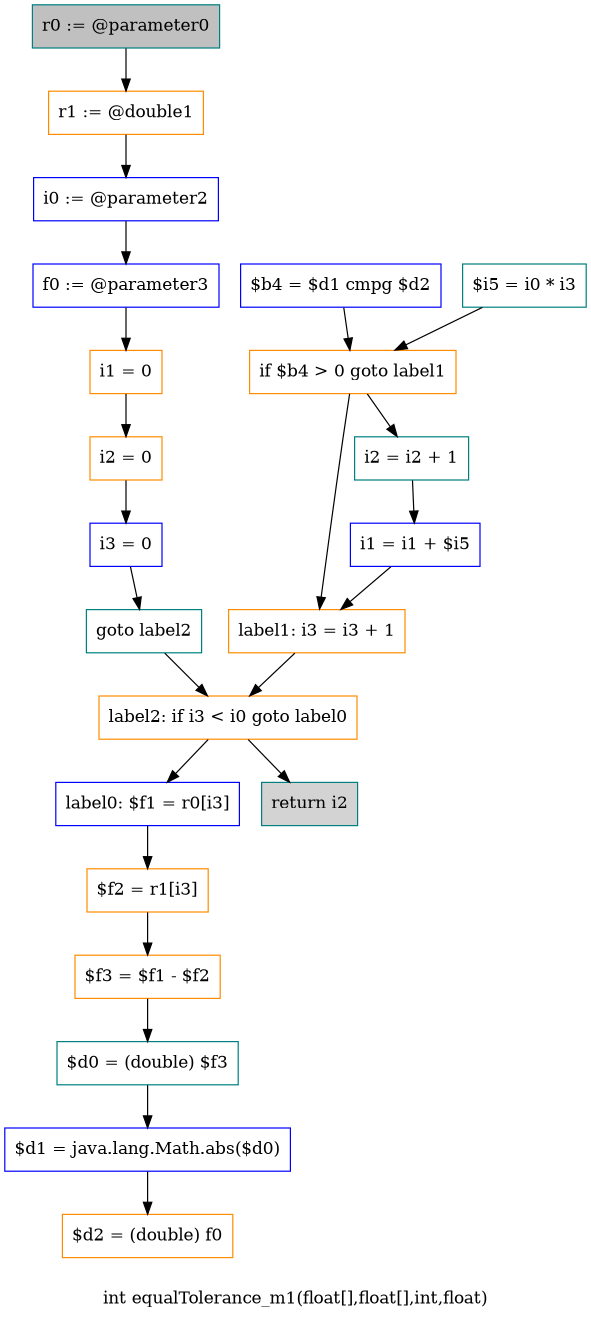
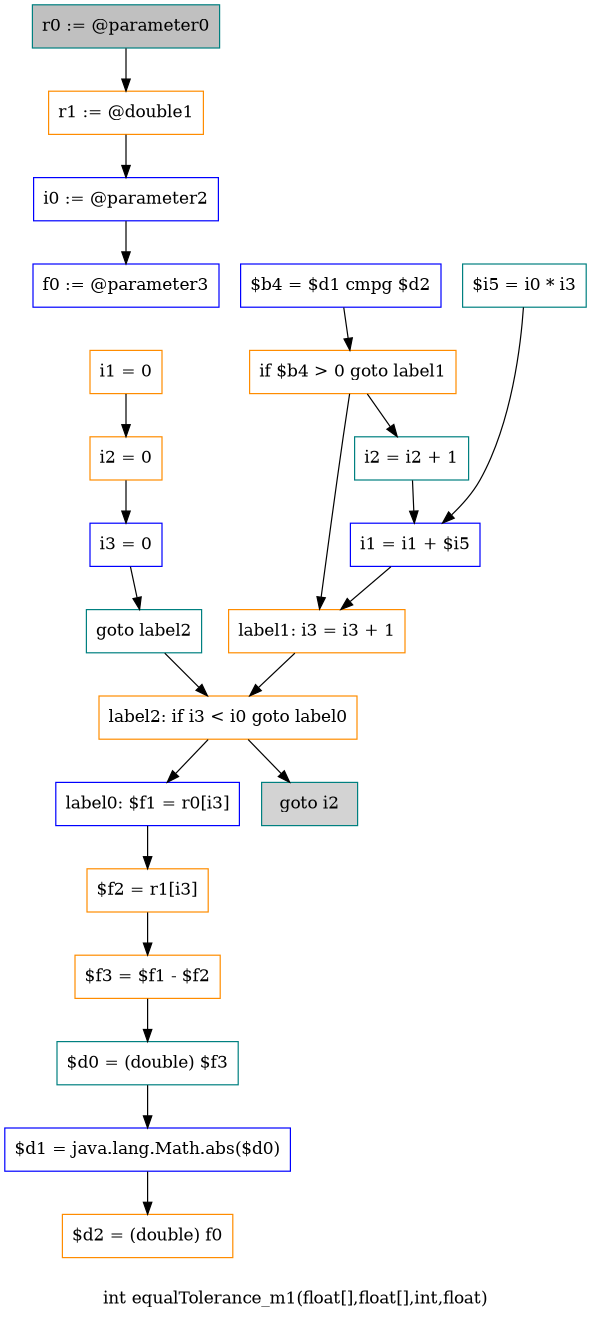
  digraph {
    label="int equalTolerance_m1(float[],float[],int,float)"
    node [color=darkorange shape=box]
    n1 [color=teal fillcolor=gray label="r0 := @parameter0" style=filled]
    n2 [label="r1 := @double1"]
    n3 [color=blue label="i0 := @parameter2"]
    n4 [color=blue label="f0 := @parameter3"]
    n5 [label="i1 = 0"]
    n6 [label="i2 = 0"]
    n7 [color=blue label="i3 = 0"]
    n8 [color=teal label="goto label2"]
    n9 [label="label2: if i3 < i0 goto label0"]
    n10 [color=blue label="label0: $f1 = r0[i3]"]
-   n11 [color=teal fillcolor=lightgray label="return i2" style=filled]
+   n11 [color=teal fillcolor=lightgray label="goto i2" style=filled]
    n12 [label="$f2 = r1[i3]"]
    n13 [label="$f3 = $f1 - $f2"]
    n14 [color=teal label="$d0 = (double) $f3"]
    n15 [color=blue label="$d1 = java.lang.Math.abs($d0)"]
    n16 [label="$d2 = (double) f0"]
    n17 [color=blue label="$b4 = $d1 cmpg $d2"]
    n18 [label="if $b4 > 0 goto label1"]
    n19 [color=teal label="i2 = i2 + 1"]
    n20 [label="label1: i3 = i3 + 1"]
    n21 [color=blue label="i1 = i1 + $i5"]
    n22 [color=teal label="$i5 = i0 * i3"]
    n1 -> n2
    n2 -> n3
    n3 -> n4
-   n4 -> n5
    n5 -> n6
    n6 -> n7
    n7 -> n8
    n8 -> n9
    n9 -> n10
    n9 -> n11
    n10 -> n12
    n12 -> n13
    n13 -> n14
    n14 -> n15
    n15 -> n16
    n17 -> n18
    n18 -> n19
    n18 -> n20
    n19 -> n21
    n20 -> n9
    n21 -> n20
-   n22 -> n18
+   n22 -> n21
  }
